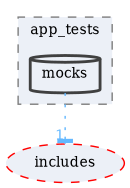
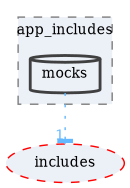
  digraph {
    compound=true
    fontname="DejaVu Serif"
    node [fillcolor="#ecf0f7" fontname="DejaVu Serif" fontsize=10]
    n1 [color=grey25 height=0.2 label=mocks shape=cylinder style="filled,bold" width=0.4]
    n2 [color=red height=0.2 label=includes shape=ellipse style="filled,dashed" width=0.4]
    subgraph cluster_1 {
      bgcolor="#ecf0f7"
      fontsize=10
-     label=app_tests
+     label=app_includes
      pencolor=grey50
      style="filled,dashed"
      n1
    }
    n1 -> n2 [color=steelblue1 fontcolor=steelblue1 fontname="DejaVu Serif" fontsize=10 headlabel=1 labeldistance=1.5 labelfontname=Helvetica labelfontsize=10 style=dotted arrowhead=tee]
  }
